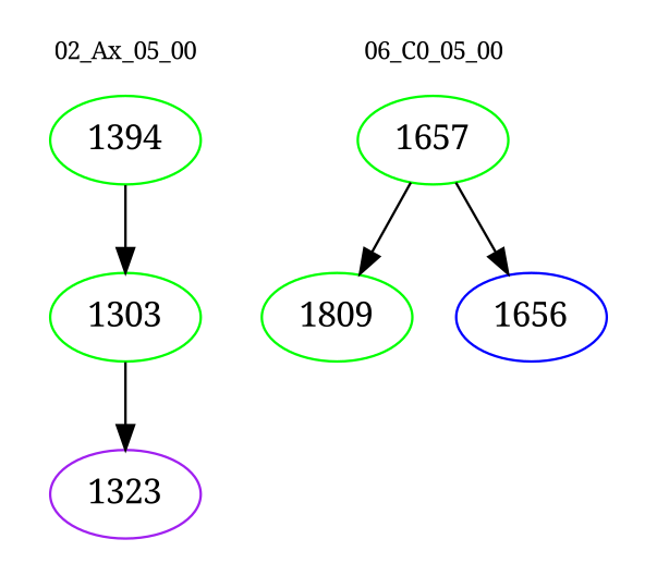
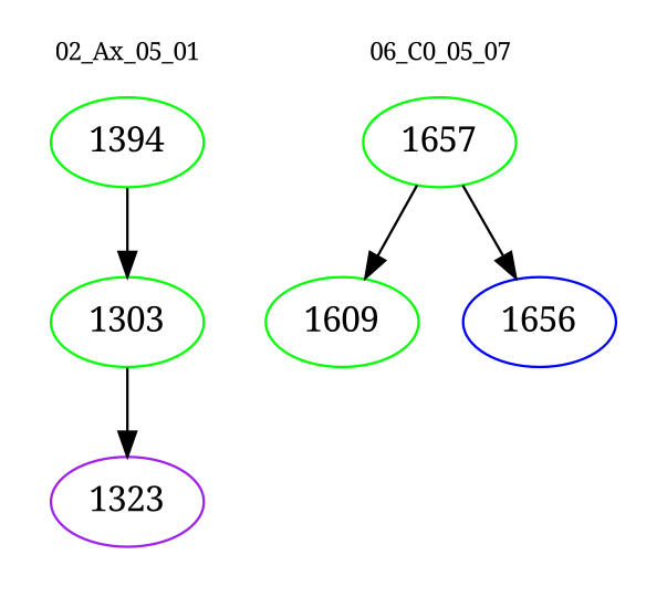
  digraph {
    fontname="Noto Serif"
    node [color=green fontname="Noto Serif"]
    edge [color=black fontname="Noto Serif"]
    n1 [label=1394]
    n2 [label=1303]
    n3 [color=purple label=1323]
    n4 [label=1657]
-   n5 [label=1809]
+   n5 [label=1609]
    n6 [color=blue label=1656]
    subgraph cluster_1 {
      color=white
      fontsize=10
-     label="02_Ax_05_00"
+     label="02_Ax_05_01"
      n1
      n2
      n3
    }
    subgraph cluster_2 {
      color=white
      fontsize=10
-     label="06_C0_05_00"
+     label="06_C0_05_07"
      n4
      n5
      n6
    }
    n1 -> n2
    n2 -> n3
    n4 -> n5
    n4 -> n6
  }
